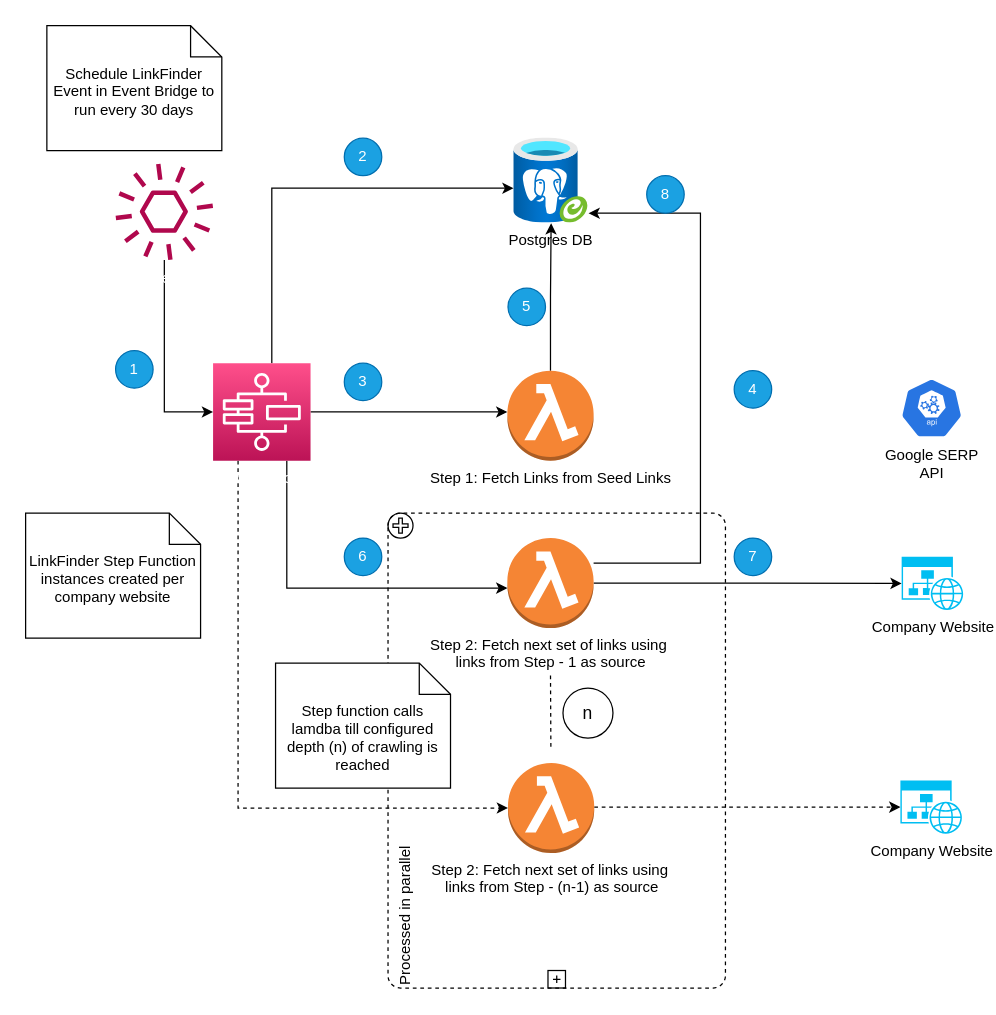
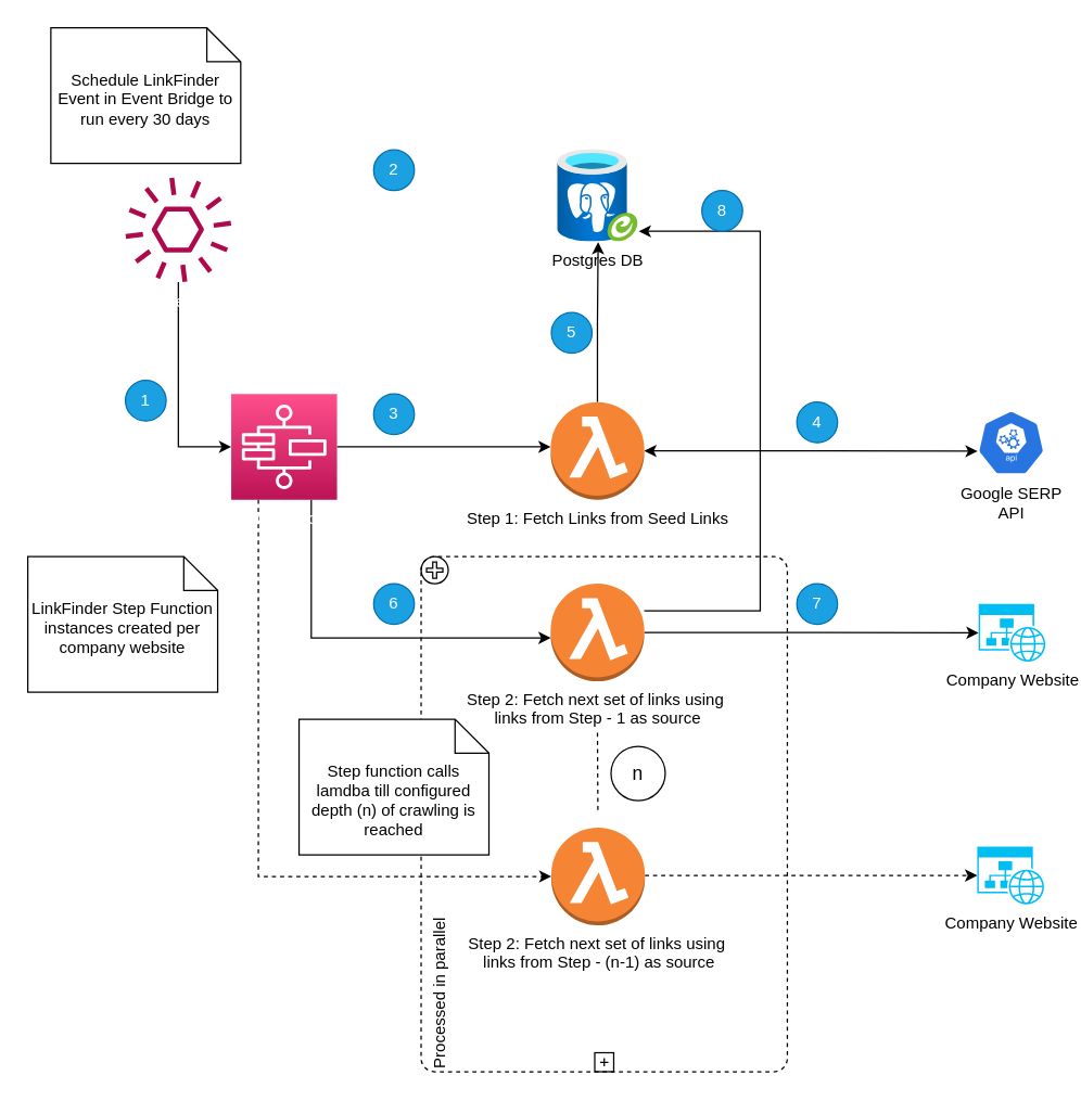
  <mxCell id="0" />
  <mxCell id="1" parent="0" />
  <mxCell id="2" value="Processed in parallel" style="points=[[0.25,0,0],[0.5,0,0],[0.75,0,0],[1,0.25,0],[1,0.5,0],[1,0.75,0],[0.75,1,0],[0.5,1,0],[0.25,1,0],[0,0.75,0],[0,0.5,0],[0,0.25,0]];shape=mxgraph.bpmn.task;whiteSpace=wrap;rectStyle=rounded;size=10;html=1;container=1;expand=0;collapsible=0;taskMarker=abstract;bpmnShapeType=subprocess;isLoopSub=1;outline=eventInt;symbol=parallelMultiple;align=left;horizontal=0;verticalAlign=top;labelBackgroundColor=default;" vertex="1" parent="1"><mxGeometry x="310" y="410" width="270" height="380" as="geometry" /></mxCell>
  <mxCell id="3" style="edgeStyle=orthogonalEdgeStyle;rounded=0;orthogonalLoop=1;jettySize=auto;html=1;entryX=0;entryY=0.5;entryDx=0;entryDy=0;entryPerimeter=0;" edge="1" parent="1" source="4" target="11"><mxGeometry relative="1" as="geometry" /></mxCell>
  <mxCell id="4" value="&lt;font color=&quot;#ffffff&quot;&gt;Scheduled Event&lt;/font&gt;" style="sketch=0;outlineConnect=0;fontColor=#232F3E;gradientColor=none;fillColor=#B0084D;strokeColor=none;dashed=0;verticalLabelPosition=bottom;verticalAlign=top;align=center;html=1;fontSize=12;fontStyle=0;aspect=fixed;pointerEvents=1;shape=mxgraph.aws4.event;" vertex="1" parent="1"><mxGeometry x="92" y="130" width="78" height="78" as="geometry" /></mxCell>
  <mxCell id="5" value="Google SERP &lt;br&gt;API" style="sketch=0;html=1;dashed=0;whitespace=wrap;fillColor=#2875E2;strokeColor=#ffffff;points=[[0.005,0.63,0],[0.1,0.2,0],[0.9,0.2,0],[0.5,0,0],[0.995,0.63,0],[0.72,0.99,0],[0.5,1,0],[0.28,0.99,0]];verticalLabelPosition=bottom;align=center;verticalAlign=top;shape=mxgraph.kubernetes.icon;prIcon=api" vertex="1" parent="1"><mxGeometry x="720" y="302" width="50" height="48" as="geometry" /></mxCell>
  <mxCell id="6" value="Postgres DB" style="image;aspect=fixed;html=1;points=[];align=center;fontSize=12;image=img/lib/azure2/databases/Azure_Database_PostgreSQL_Server_Group.svg;" vertex="1" parent="1"><mxGeometry x="410.45" y="110" width="60" height="68" as="geometry" /></mxCell>
  <mxCell id="7" style="edgeStyle=orthogonalEdgeStyle;rounded=0;orthogonalLoop=1;jettySize=auto;html=1;" edge="1" parent="1" source="11" target="14"><mxGeometry relative="1" as="geometry"><Array as="points"><mxPoint x="370" y="329" /><mxPoint x="370" y="329" /></Array></mxGeometry></mxCell>
  <mxCell id="8" style="edgeStyle=orthogonalEdgeStyle;rounded=0;orthogonalLoop=1;jettySize=auto;html=1;" edge="1" parent="1" source="11" target="17"><mxGeometry relative="1" as="geometry"><Array as="points"><mxPoint x="229" y="470" /></Array></mxGeometry></mxCell>
- <mxCell id="9" style="edgeStyle=orthogonalEdgeStyle;rounded=0;orthogonalLoop=1;jettySize=auto;html=1;" edge="1" parent="1" source="11" target="6"><mxGeometry relative="1" as="geometry"><mxPoint x="229.998" y="230" as="sourcePoint" /><Array as="points"><mxPoint x="217" y="150" /></Array></mxGeometry></mxCell>
  <mxCell id="10" style="edgeStyle=orthogonalEdgeStyle;rounded=0;orthogonalLoop=1;jettySize=auto;html=1;entryX=0;entryY=0.5;entryDx=0;entryDy=0;entryPerimeter=0;dashed=1;" edge="1" parent="1" source="11" target="19"><mxGeometry relative="1" as="geometry"><Array as="points"><mxPoint x="190" y="646" /></Array></mxGeometry></mxCell>
  <mxCell id="11" value="&lt;font color=&quot;#ffffff&quot;&gt;LinkFiinder Workflow&lt;/font&gt;" style="sketch=0;points=[[0,0,0],[0.25,0,0],[0.5,0,0],[0.75,0,0],[1,0,0],[0,1,0],[0.25,1,0],[0.5,1,0],[0.75,1,0],[1,1,0],[0,0.25,0],[0,0.5,0],[0,0.75,0],[1,0.25,0],[1,0.5,0],[1,0.75,0]];outlineConnect=0;fontColor=#232F3E;gradientColor=#FF4F8B;gradientDirection=north;fillColor=#BC1356;strokeColor=#ffffff;dashed=0;verticalLabelPosition=bottom;verticalAlign=top;align=center;html=1;fontSize=12;fontStyle=0;aspect=fixed;shape=mxgraph.aws4.resourceIcon;resIcon=mxgraph.aws4.step_functions;" vertex="1" parent="1"><mxGeometry x="170" y="290" width="78" height="78" as="geometry" /></mxCell>
  <mxCell id="12" style="edgeStyle=orthogonalEdgeStyle;rounded=0;orthogonalLoop=1;jettySize=auto;html=1;exitX=0.5;exitY=0;exitDx=0;exitDy=0;exitPerimeter=0;" edge="1" parent="1" source="14" target="6"><mxGeometry relative="1" as="geometry"><mxPoint x="540.95" y="180" as="targetPoint" /><mxPoint x="440.95" y="236" as="sourcePoint" /></mxGeometry></mxCell>
+ <mxCell id="13" style="edgeStyle=orthogonalEdgeStyle;rounded=0;orthogonalLoop=1;jettySize=auto;html=1;entryX=0.005;entryY=0.63;entryDx=0;entryDy=0;entryPerimeter=0;startArrow=classic;startFill=1;" edge="1" parent="1" source="14" target="5"><mxGeometry relative="1" as="geometry" /></mxCell>
  <mxCell id="14" value="Step 1: Fetch Links from Seed Links" style="outlineConnect=0;dashed=0;verticalLabelPosition=bottom;verticalAlign=top;align=center;html=1;shape=mxgraph.aws3.lambda_function;fillColor=#F58534;gradientColor=none;" vertex="1" parent="1"><mxGeometry x="405.5" y="296" width="69" height="72" as="geometry" /></mxCell>
  <mxCell id="15" style="edgeStyle=orthogonalEdgeStyle;rounded=0;orthogonalLoop=1;jettySize=auto;html=1;" edge="1" parent="1" source="17" target="6"><mxGeometry relative="1" as="geometry"><Array as="points"><mxPoint x="560" y="450" /><mxPoint x="560" y="170" /></Array></mxGeometry></mxCell>
  <mxCell id="16" style="edgeStyle=orthogonalEdgeStyle;rounded=0;orthogonalLoop=1;jettySize=auto;html=1;entryX=0;entryY=0.5;entryDx=0;entryDy=0;entryPerimeter=0;" edge="1" parent="1" source="17" target="22"><mxGeometry relative="1" as="geometry" /></mxCell>
  <mxCell id="17" value="Step 2: Fetch next set of links using&amp;nbsp;&lt;br&gt;links from Step - 1 as source" style="outlineConnect=0;dashed=0;verticalLabelPosition=bottom;verticalAlign=top;align=center;html=1;shape=mxgraph.aws3.lambda_function;fillColor=#F58534;gradientColor=none;" vertex="1" parent="1"><mxGeometry x="405.5" y="430" width="69" height="72" as="geometry" /></mxCell>
  <mxCell id="18" style="edgeStyle=orthogonalEdgeStyle;rounded=0;orthogonalLoop=1;jettySize=auto;html=1;entryX=0;entryY=0.5;entryDx=0;entryDy=0;entryPerimeter=0;dashed=1;" edge="1" parent="1" source="19" target="23"><mxGeometry relative="1" as="geometry"><Array as="points"><mxPoint x="590" y="646" /></Array></mxGeometry></mxCell>
  <mxCell id="19" value="Step 2: Fetch next set of links using&amp;nbsp;&lt;br&gt;links from Step - (n-1) as source" style="outlineConnect=0;dashed=0;verticalLabelPosition=bottom;verticalAlign=top;align=center;html=1;shape=mxgraph.aws3.lambda_function;fillColor=#F58534;gradientColor=none;" vertex="1" parent="1"><mxGeometry x="406" y="610" width="69" height="72" as="geometry" /></mxCell>
  <mxCell id="20" value="" style="endArrow=none;dashed=1;html=1;rounded=0;" edge="1" parent="1"><mxGeometry width="50" height="50" relative="1" as="geometry"><mxPoint x="440.312" y="597" as="sourcePoint" /><mxPoint x="440" y="537" as="targetPoint" /></mxGeometry></mxCell>
  <mxCell id="21" value="&lt;font style=&quot;font-size: 14px;&quot;&gt;n&lt;/font&gt;" style="ellipse;whiteSpace=wrap;html=1;aspect=fixed;" vertex="1" parent="1"><mxGeometry x="450" y="550" width="40" height="40" as="geometry" /></mxCell>
  <mxCell id="22" value="Company Website" style="verticalLabelPosition=bottom;html=1;verticalAlign=top;align=center;strokeColor=none;fillColor=#00BEF2;shape=mxgraph.azure.website_generic;pointerEvents=1;" vertex="1" parent="1"><mxGeometry x="721" y="445" width="50" height="42.5" as="geometry" /></mxCell>
  <mxCell id="23" value="Company Website" style="verticalLabelPosition=bottom;html=1;verticalAlign=top;align=center;strokeColor=none;fillColor=#00BEF2;shape=mxgraph.azure.website_generic;pointerEvents=1;" vertex="1" parent="1"><mxGeometry x="720" y="624" width="50" height="42.5" as="geometry" /></mxCell>
  <mxCell id="24" value="1" style="ellipse;whiteSpace=wrap;html=1;aspect=fixed;fillColor=#1ba1e2;fontColor=#ffffff;strokeColor=#006EAF;" vertex="1" parent="1"><mxGeometry x="92" y="280" width="30" height="30" as="geometry" /></mxCell>
  <mxCell id="25" value="2" style="ellipse;whiteSpace=wrap;html=1;aspect=fixed;fillColor=#1ba1e2;fontColor=#ffffff;strokeColor=#006EAF;" vertex="1" parent="1"><mxGeometry x="275" y="110" width="30" height="30" as="geometry" /></mxCell>
  <mxCell id="26" value="3" style="ellipse;whiteSpace=wrap;html=1;aspect=fixed;fillColor=#1ba1e2;fontColor=#ffffff;strokeColor=#006EAF;" vertex="1" parent="1"><mxGeometry x="275" y="290" width="30" height="30" as="geometry" /></mxCell>
  <mxCell id="27" value="4" style="ellipse;whiteSpace=wrap;html=1;aspect=fixed;fillColor=#1ba1e2;fontColor=#ffffff;strokeColor=#006EAF;" vertex="1" parent="1"><mxGeometry x="587" y="296" width="30" height="30" as="geometry" /></mxCell>
  <mxCell id="28" value="5" style="ellipse;whiteSpace=wrap;html=1;aspect=fixed;fillColor=#1ba1e2;fontColor=#ffffff;strokeColor=#006EAF;" vertex="1" parent="1"><mxGeometry x="406" y="230" width="30" height="30" as="geometry" /></mxCell>
  <mxCell id="29" value="6" style="ellipse;whiteSpace=wrap;html=1;aspect=fixed;fillColor=#1ba1e2;fontColor=#ffffff;strokeColor=#006EAF;" vertex="1" parent="1"><mxGeometry x="275" y="430" width="30" height="30" as="geometry" /></mxCell>
  <mxCell id="30" value="7" style="ellipse;whiteSpace=wrap;html=1;aspect=fixed;fillColor=#1ba1e2;fontColor=#ffffff;strokeColor=#006EAF;" vertex="1" parent="1"><mxGeometry x="587" y="430" width="30" height="30" as="geometry" /></mxCell>
  <mxCell id="31" value="8" style="ellipse;whiteSpace=wrap;html=1;aspect=fixed;fillColor=#1ba1e2;fontColor=#ffffff;strokeColor=#006EAF;" vertex="1" parent="1"><mxGeometry x="517" y="140" width="30" height="30" as="geometry" /></mxCell>
  <mxCell id="32" value="Step function calls lamdba till configured depth (n) of crawling is reached" style="shape=note2;boundedLbl=1;whiteSpace=wrap;html=1;size=25;verticalAlign=top;align=center;" vertex="1" parent="1"><mxGeometry x="220" y="530" width="140" height="100" as="geometry" /></mxCell>
  <mxCell id="33" value="Schedule LinkFinder Event in Event Bridge to run every 30 days" style="shape=note2;boundedLbl=1;whiteSpace=wrap;html=1;size=25;verticalAlign=top;align=center;" vertex="1" parent="1"><mxGeometry x="37" y="20" width="140" height="100" as="geometry" /></mxCell>
  <mxCell id="34" value="LinkFinder Step Function instances created per company website" style="shape=note2;boundedLbl=1;whiteSpace=wrap;html=1;size=25;verticalAlign=top;align=center;" vertex="1" parent="1"><mxGeometry x="20" y="410" width="140" height="100" as="geometry" /></mxCell>
